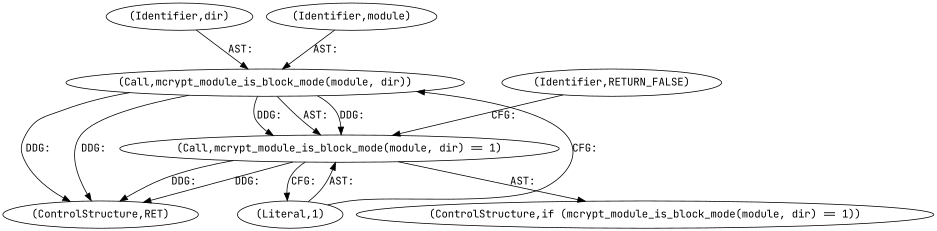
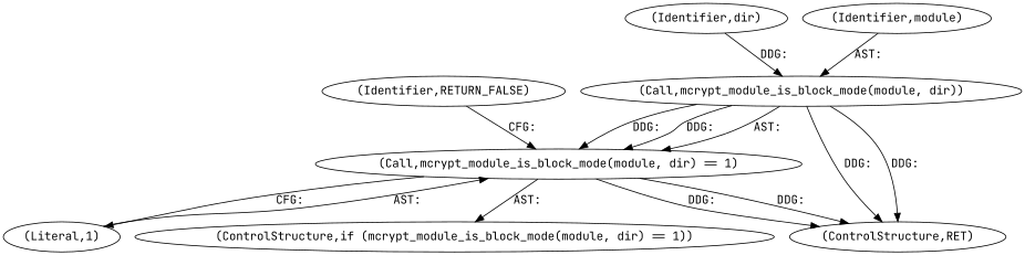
  digraph {
    fontname="JetBrains Mono"
    node [fontname="JetBrains Mono"]
    edge [fontname="JetBrains Mono"]
    n1 [label="(Call,mcrypt_module_is_block_mode(module, dir))"]
    n2 [label="(Call,mcrypt_module_is_block_mode(module, dir) == 1)"]
    n3 [label="(ControlStructure,RET)"]
    n4 [label="(Literal,1)"]
    n5 [label="(ControlStructure,if (mcrypt_module_is_block_mode(module, dir) == 1))"]
    n6 [label="(Identifier,dir)"]
    n7 [label="(Identifier,RETURN_FALSE)"]
    n8 [label="(Identifier,module)"]
    n1 -> n2 [label="AST: "]
    n1 -> n2 [label="DDG: "]
    n1 -> n2 [label="DDG: "]
    n1 -> n3 [label="DDG: "]
    n1 -> n3 [label="DDG: "]
    n2 -> n3 [label="DDG: "]
    n2 -> n3 [label="DDG: "]
    n2 -> n4 [label="CFG: "]
    n2 -> n5 [label="AST: "]
-   n4 -> n1 [label="CFG: "]
    n4 -> n2 [label="AST: "]
-   n6 -> n1 [label="AST: "]
+   n6 -> n1 [label="DDG: "]
    n7 -> n2 [label="CFG: "]
    n8 -> n1 [label="AST: "]
  }
